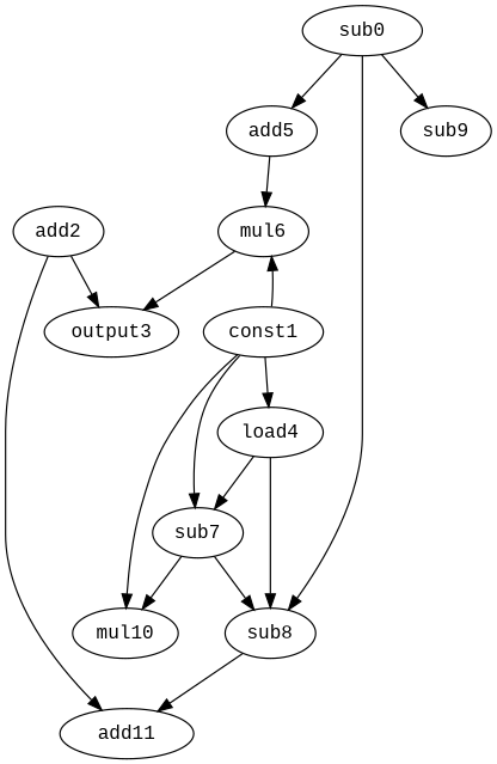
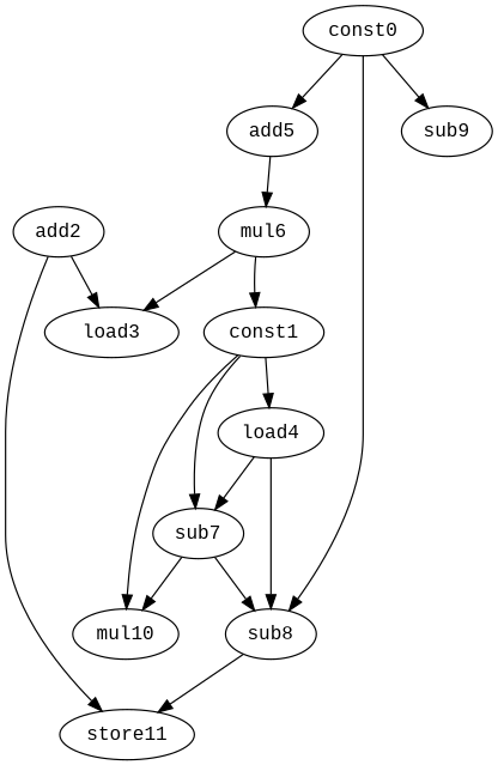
  digraph {
    fontname="Liberation Mono"
    node [fontname="Liberation Mono" opcode=sub]
    edge [fontname="Liberation Mono" operand=0]
-   const0 [opcode=const label=sub0]
+   const0 [opcode=const]
    add5 [opcode=add]
    sub8
    sub9
    mul6 [opcode=mul]
-   store11 [opcode=store label=add11]
+   store11 [opcode=store]
    const1 [opcode=const]
    load4 [opcode=load]
    sub7
    mul10 [opcode=mul]
-   output3 [opcode=output]
+   output3 [opcode=output label=load3]
    add2 [opcode=add]
    const0 -> add5
    const0 -> sub8
    const0 -> sub9
    add5 -> mul6 [operand=1]
    sub8 -> store11
    mul6 -> output3 [operand=1]
-   const1 -> mul6
+   mul6 -> const1
    const1 -> load4
    const1 -> sub7
    const1 -> mul10
    load4 -> sub8 [operand=1]
    load4 -> sub7 [operand=1]
    sub7 -> sub8 [operand=1]
    sub7 -> mul10 [operand=1]
    add2 -> store11 [operand=1]
    add2 -> output3
  }
